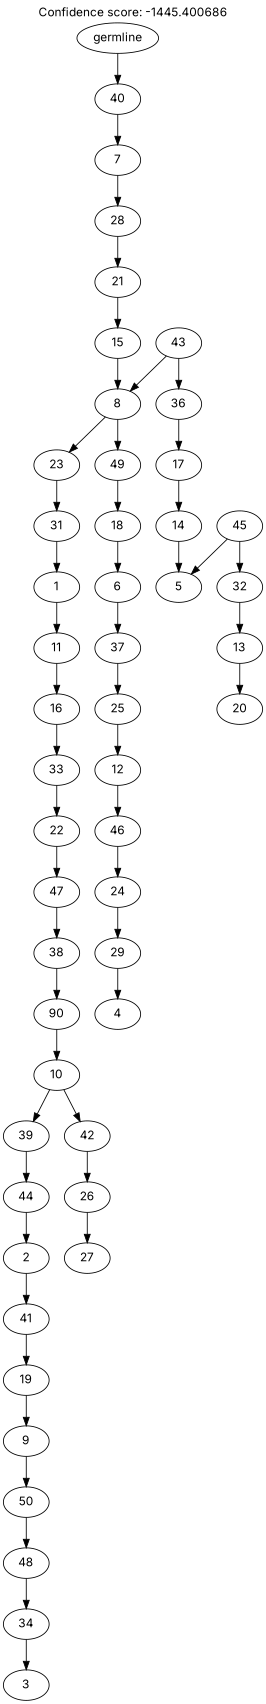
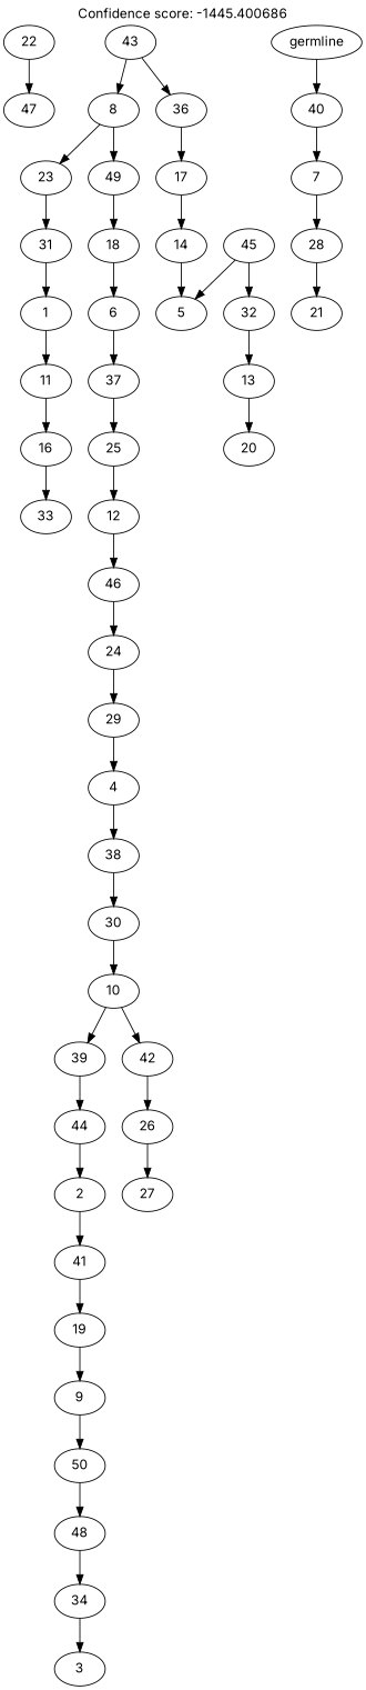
  digraph {
    fontname=Inter
    label="Confidence score: -1445.400686"
    labelloc=t
    node [fontname=Inter]
    edge [fontname=Inter]
    n1 [label=22]
    n2 [label=47]
    n3 [label=33]
    n4 [label=16]
    n5 [label=11]
    n6 [label=1]
    n7 [label=31]
    n8 [label=23]
    n9 [label=13]
    n10 [label=20]
    n11 [label=32]
    n12 [label=45]
    n13 [label=5]
    n14 [label=14]
    n15 [label=17]
    n16 [label=36]
    n17 [label=43]
    n18 [label=8]
    n19 [label=34]
    n20 [label=3]
    n21 [label=48]
    n22 [label=50]
    n23 [label=9]
    n24 [label=19]
    n25 [label=41]
    n26 [label=2]
    n27 [label=44]
    n28 [label=39]
    n29 [label=27]
    n30 [label=26]
    n31 [label=42]
    n32 [label=10]
-   n33 [label=90]
+   n33 [label=30]
    n34 [label=38]
    n35 [label=4]
    n36 [label=29]
    n37 [label=24]
    n38 [label=46]
    n39 [label=12]
    n40 [label=25]
    n41 [label=37]
    n42 [label=6]
    n43 [label=18]
    n44 [label=49]
-   n45 [label=15]
    n46 [label=21]
    n47 [label=28]
    n48 [label=7]
    n49 [label=40]
    n50 [label=germline]
    n1 -> n2
-   n3 -> n1
    n4 -> n3
    n5 -> n4
    n6 -> n5
    n7 -> n6
    n8 -> n7
    n9 -> n10
    n11 -> n9
    n12 -> n11
    n12 -> n13
    n14 -> n13
    n15 -> n14
    n16 -> n15
    n17 -> n16
    n17 -> n18
    n18 -> n8
    n18 -> n44
    n19 -> n20
    n21 -> n19
    n22 -> n21
    n23 -> n22
    n24 -> n23
    n25 -> n24
    n26 -> n25
    n27 -> n26
    n28 -> n27
    n30 -> n29
    n31 -> n30
    n32 -> n28
    n32 -> n31
    n33 -> n32
    n34 -> n33
-   n2 -> n34
+   n35 -> n34
    n36 -> n35
    n37 -> n36
    n38 -> n37
    n39 -> n38
    n40 -> n39
    n41 -> n40
    n42 -> n41
    n43 -> n42
    n44 -> n43
-   n45 -> n18
-   n46 -> n45
    n47 -> n46
    n48 -> n47
    n49 -> n48
    n50 -> n49
  }
